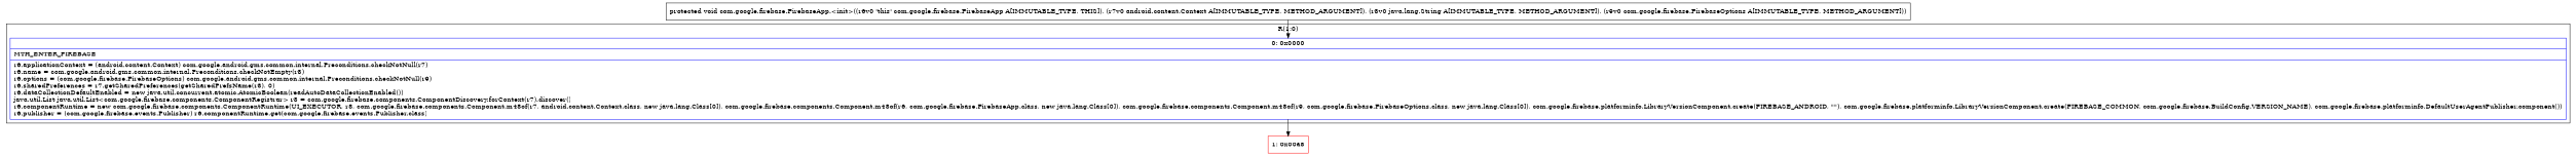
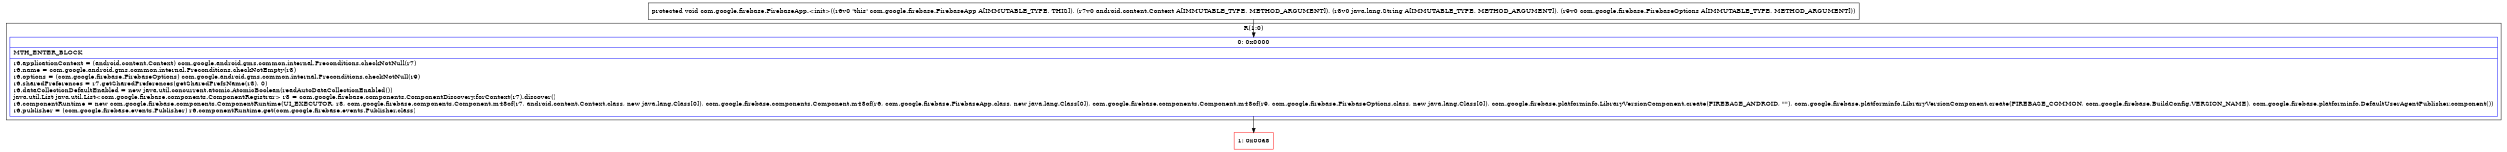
  digraph {
    node [shape=record]
-   n1 [color=blue label="{0\:\ 0x0000|MTH_ENTER_FIREBASE\l|r6.applicationContext = (android.content.Context) com.google.android.gms.common.internal.Preconditions.checkNotNull(r7)\lr6.name = com.google.android.gms.common.internal.Preconditions.checkNotEmpty(r8)\lr6.options = (com.google.firebase.FirebaseOptions) com.google.android.gms.common.internal.Preconditions.checkNotNull(r9)\lr6.sharedPreferences = r7.getSharedPreferences(getSharedPrefsName(r8), 0)\lr6.dataCollectionDefaultEnabled = new java.util.concurrent.atomic.AtomicBoolean(readAutoDataCollectionEnabled())\ljava.util.List java.util.List\<com.google.firebase.components.ComponentRegistrar\> r8 = com.google.firebase.components.ComponentDiscovery.forContext(r7).discover()\lr6.componentRuntime = new com.google.firebase.components.ComponentRuntime(UI_EXECUTOR, r8, com.google.firebase.components.Component.m48of(r7, android.content.Context.class, new java.lang.Class[0]), com.google.firebase.components.Component.m48of(r6, com.google.firebase.FirebaseApp.class, new java.lang.Class[0]), com.google.firebase.components.Component.m48of(r9, com.google.firebase.FirebaseOptions.class, new java.lang.Class[0]), com.google.firebase.platforminfo.LibraryVersionComponent.create(FIREBASE_ANDROID, \"\"), com.google.firebase.platforminfo.LibraryVersionComponent.create(FIREBASE_COMMON, com.google.firebase.BuildConfig.VERSION_NAME), com.google.firebase.platforminfo.DefaultUserAgentPublisher.component())\lr6.publisher = (com.google.firebase.events.Publisher) r6.componentRuntime.get(com.google.firebase.events.Publisher.class)\l}"]
+   n1 [color=blue label="{0\:\ 0x0000|MTH_ENTER_BLOCK\l|r6.applicationContext = (android.content.Context) com.google.android.gms.common.internal.Preconditions.checkNotNull(r7)\lr6.name = com.google.android.gms.common.internal.Preconditions.checkNotEmpty(r8)\lr6.options = (com.google.firebase.FirebaseOptions) com.google.android.gms.common.internal.Preconditions.checkNotNull(r9)\lr6.sharedPreferences = r7.getSharedPreferences(getSharedPrefsName(r8), 0)\lr6.dataCollectionDefaultEnabled = new java.util.concurrent.atomic.AtomicBoolean(readAutoDataCollectionEnabled())\ljava.util.List java.util.List\<com.google.firebase.components.ComponentRegistrar\> r8 = com.google.firebase.components.ComponentDiscovery.forContext(r7).discover()\lr6.componentRuntime = new com.google.firebase.components.ComponentRuntime(UI_EXECUTOR, r8, com.google.firebase.components.Component.m48of(r7, android.content.Context.class, new java.lang.Class[0]), com.google.firebase.components.Component.m48of(r6, com.google.firebase.FirebaseApp.class, new java.lang.Class[0]), com.google.firebase.components.Component.m48of(r9, com.google.firebase.FirebaseOptions.class, new java.lang.Class[0]), com.google.firebase.platforminfo.LibraryVersionComponent.create(FIREBASE_ANDROID, \"\"), com.google.firebase.platforminfo.LibraryVersionComponent.create(FIREBASE_COMMON, com.google.firebase.BuildConfig.VERSION_NAME), com.google.firebase.platforminfo.DefaultUserAgentPublisher.component())\lr6.publisher = (com.google.firebase.events.Publisher) r6.componentRuntime.get(com.google.firebase.events.Publisher.class)\l}"]
    n2 [color=red label="{1\:\ 0x00a8}"]
    n3 [label="{protected void com.google.firebase.FirebaseApp.\<init\>((r6v0 'this' com.google.firebase.FirebaseApp A[IMMUTABLE_TYPE, THIS]), (r7v0 android.content.Context A[IMMUTABLE_TYPE, METHOD_ARGUMENT]), (r8v0 java.lang.String A[IMMUTABLE_TYPE, METHOD_ARGUMENT]), (r9v0 com.google.firebase.FirebaseOptions A[IMMUTABLE_TYPE, METHOD_ARGUMENT])) }"]
    subgraph cluster_1 {
      label="R(1:0)"
      n1
    }
    n1 -> n2
    n3 -> n1
  }
